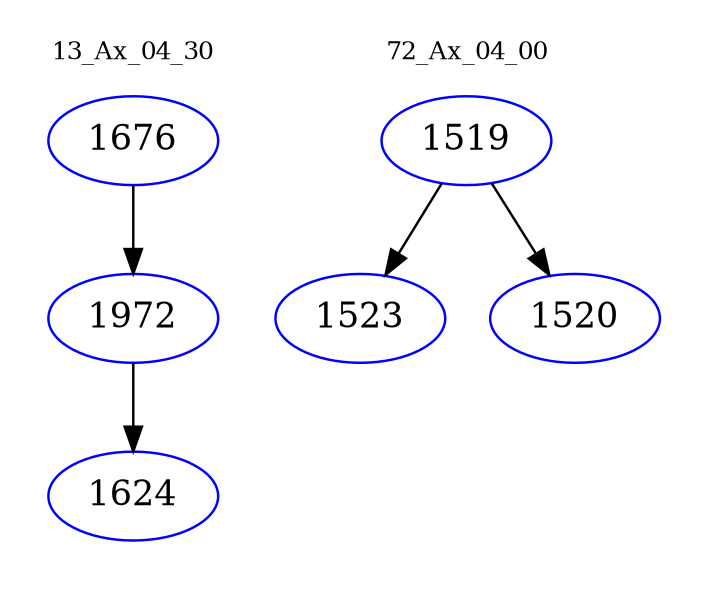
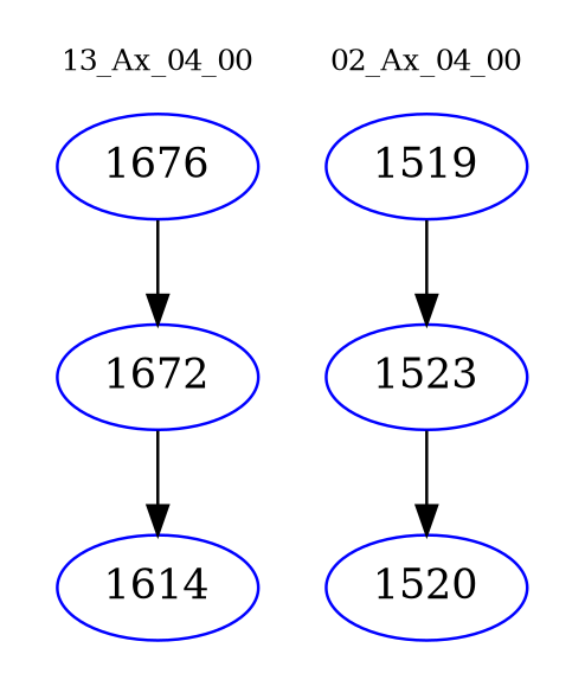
  digraph {
    node [color=blue]
    edge [color=black]
-   n1 [label=1972]
-   n2 [label=1624]
+   n1 [label=1672]
+   n2 [label=1614]
    n3 [label=1676]
    n4 [label=1519]
    n5 [label=1523]
    n6 [label=1520]
    subgraph cluster_1 {
      color=white
      fontsize=10
-     label="13_Ax_04_30"
+     label="13_Ax_04_00"
      n1
      n2
      n3
    }
    subgraph cluster_2 {
      color=white
      fontsize=10
-     label="72_Ax_04_00"
+     label="02_Ax_04_00"
      n4
      n5
      n6
    }
    n1 -> n2
    n3 -> n1
    n4 -> n5
-   n4 -> n6
+   n5 -> n6
  }
